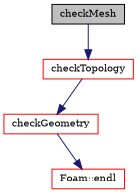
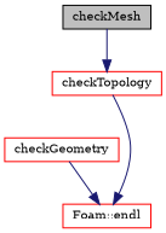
  digraph {
    fontname="DejaVu Serif"
    rankdir=TB
    node [color=red fontname="DejaVu Serif" fontsize=10 shape=record]
    edge [color=midnightblue fontname="DejaVu Serif" fontsize=10 labelfontname=FreeSans labelfontsize=10 style=solid]
    n1 [color=black fillcolor=grey75 fontcolor=black height=0.2 label=checkMesh style=filled width=0.4]
    n2 [height=0.2 label=checkTopology width=0.4]
    n3 [height=0.2 label=checkGeometry width=0.4]
    n4 [height=0.2 label="Foam::endl" width=0.4]
    n1 -> n2
-   n2 -> n3
+   n2 -> n4
    n3 -> n4
  }
